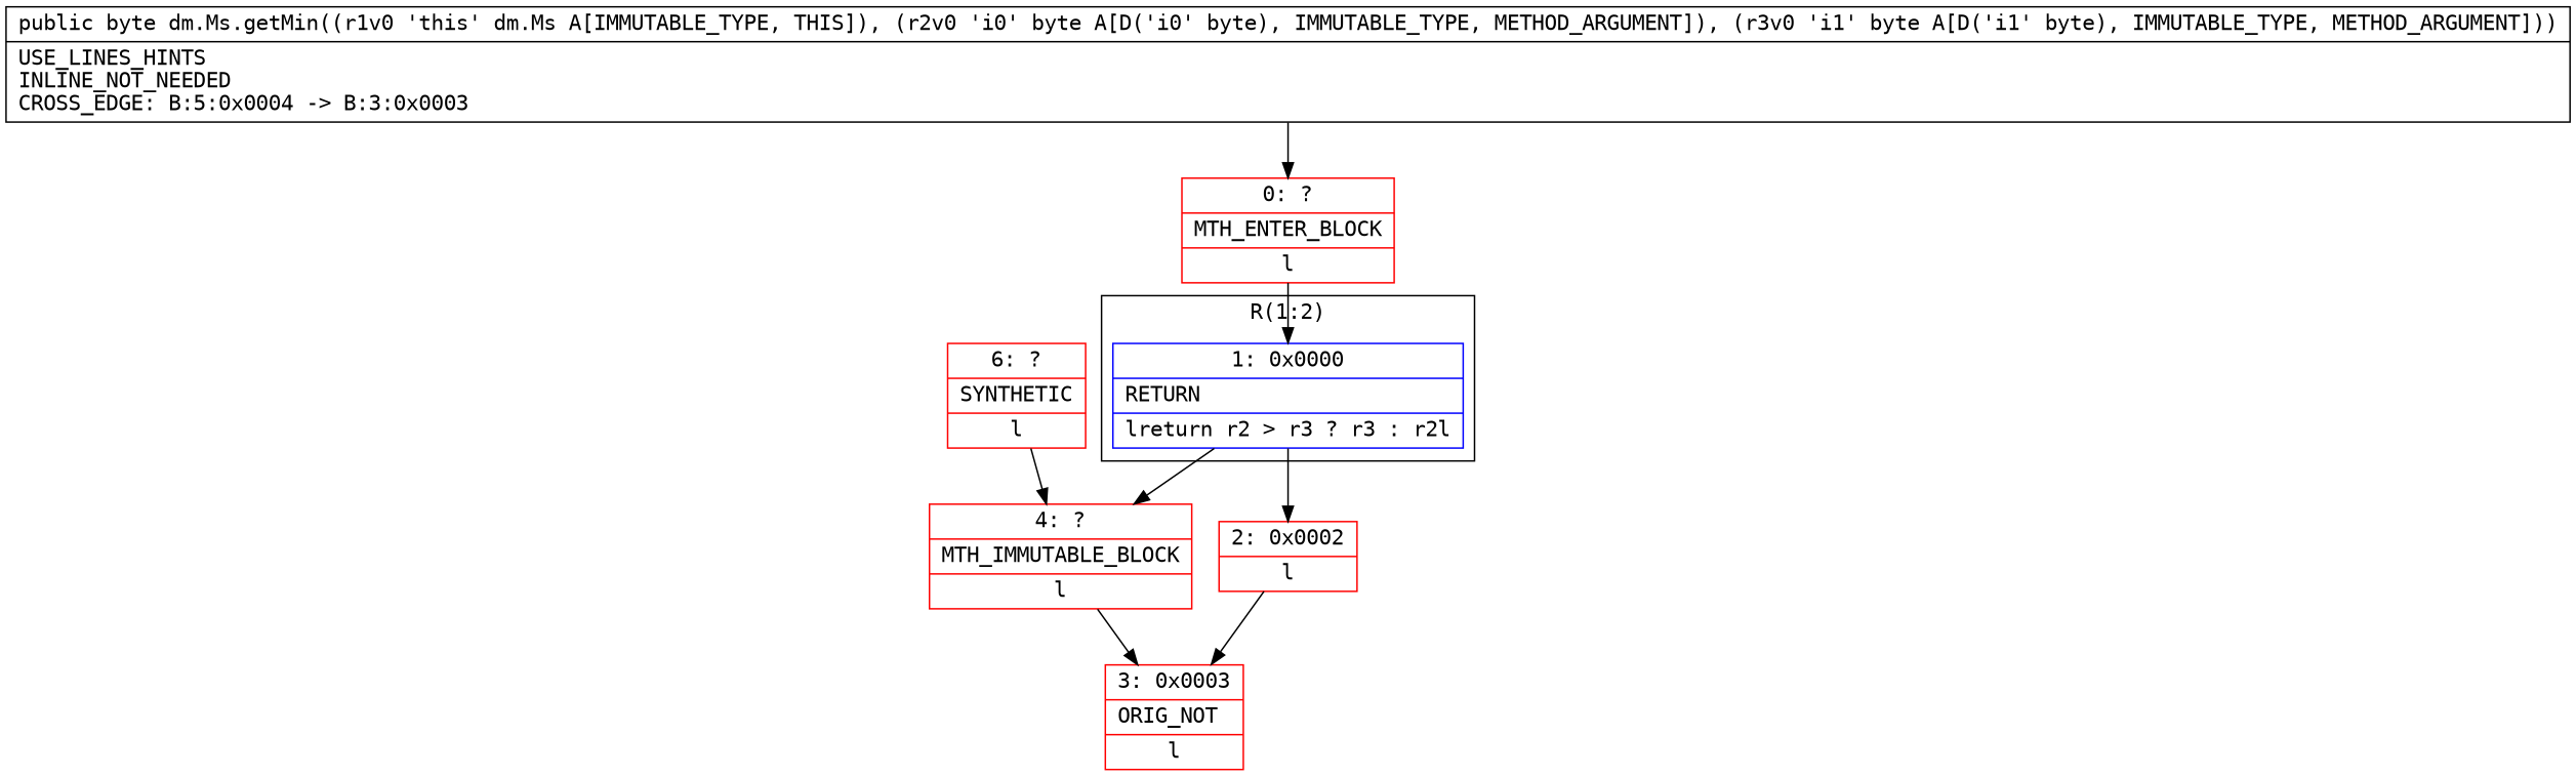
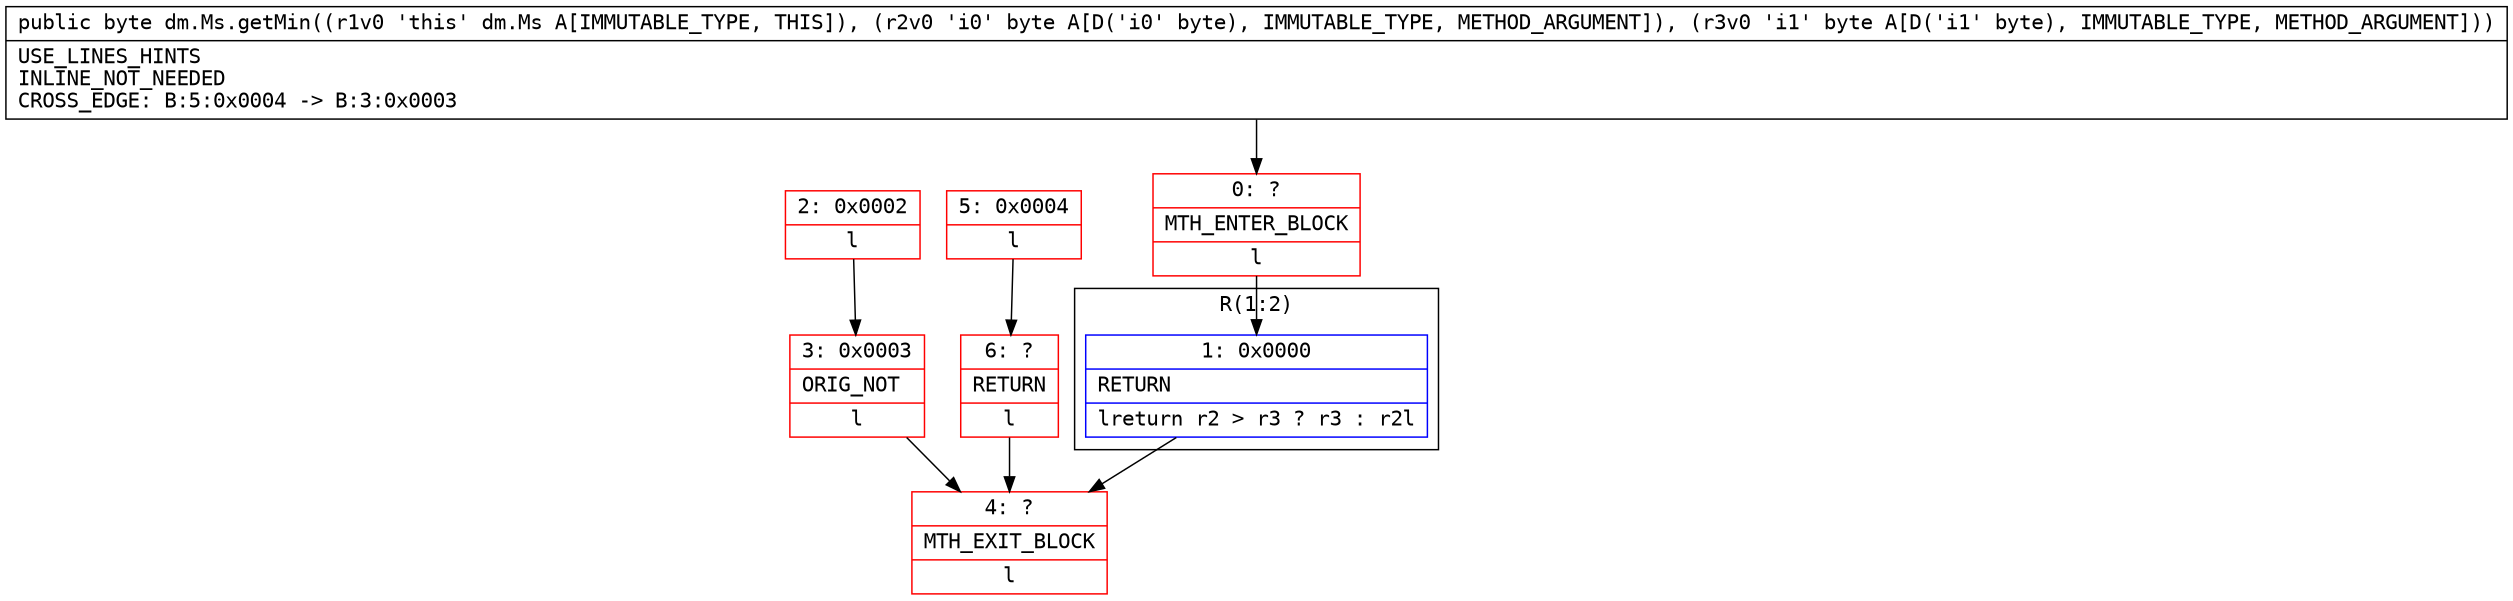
  digraph {
    fontname="DejaVu Sans Mono"
    node [color=red fontname="DejaVu Sans Mono" shape=record]
    edge [fontname="DejaVu Sans Mono"]
    n1 [color=blue label="{1\:\ 0x0000|RETURN\l|lreturn r2 \> r3 ? r3 : r2l}"]
    n2 [label="{2\:\ 0x0002|l}"]
-   n3 [label="{4\:\ ?|MTH_IMMUTABLE_BLOCK\l|l}"]
+   n3 [label="{4\:\ ?|MTH_EXIT_BLOCK\l|l}"]
    n4 [label="{3\:\ 0x0003|ORIG_NOT\l|l}"]
-   n6 [label="{6\:\ ?|SYNTHETIC\l|l}"]
+   n5 [label="{5\:\ 0x0004|l}"]
+   n6 [label="{6\:\ ?|RETURN\l|l}"]
    n7 [label="{0\:\ ?|MTH_ENTER_BLOCK\l|l}"]
    n8 [label="{public byte dm.Ms.getMin((r1v0 'this' dm.Ms A[IMMUTABLE_TYPE, THIS]), (r2v0 'i0' byte A[D('i0' byte), IMMUTABLE_TYPE, METHOD_ARGUMENT]), (r3v0 'i1' byte A[D('i1' byte), IMMUTABLE_TYPE, METHOD_ARGUMENT]))  | USE_LINES_HINTS\lINLINE_NOT_NEEDED\lCROSS_EDGE: B:5:0x0004 \-\> B:3:0x0003\l}" color=""]
    subgraph cluster_1 {
      label="R(1:2)"
      n1
    }
-   n1 -> n2
    n1 -> n3
    n2 -> n4
-   n3 -> n4
+   n4 -> n3
+   n5 -> n6
    n6 -> n3
    n7 -> n1
    n8 -> n7
  }
